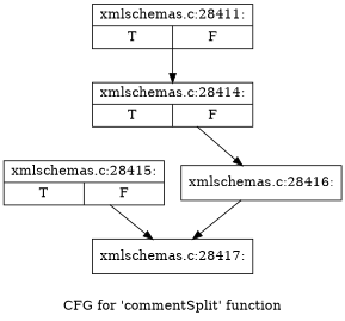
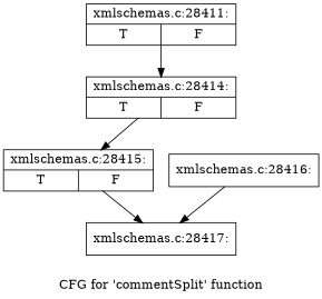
  digraph {
    label="CFG for 'commentSplit' function"
    node [shape=record]
    n1 [label="{xmlschemas.c:28411:|{<s0>T|<s1>F}}"]
    n2 [label="{xmlschemas.c:28414:|{<s0>T|<s1>F}}"]
    n3 [label="{xmlschemas.c:28415:|{<s0>T|<s1>F}}"]
    n4 [label="{xmlschemas.c:28417:}"]
    n5 [label="{xmlschemas.c:28416:}"]
    n1 -> n2
-   n2 -> n5
+   n2 -> n3
    n3 -> n4
    n5 -> n4
  }
